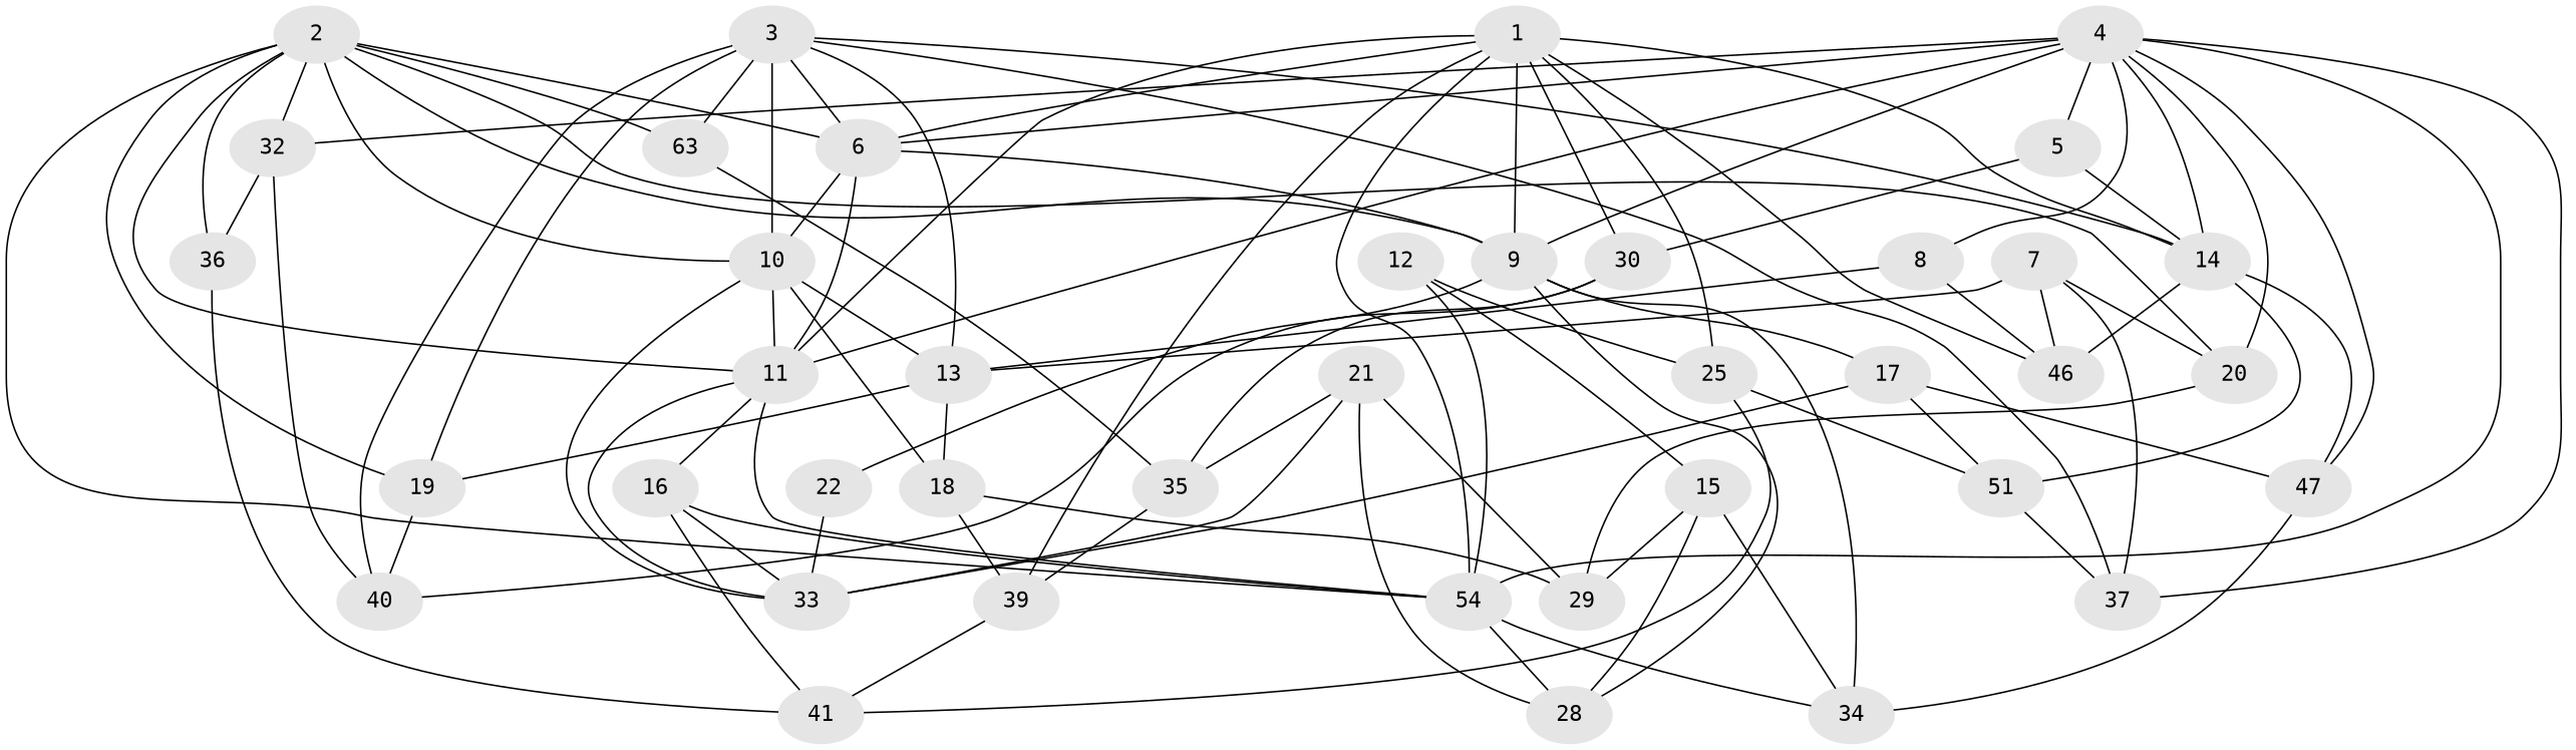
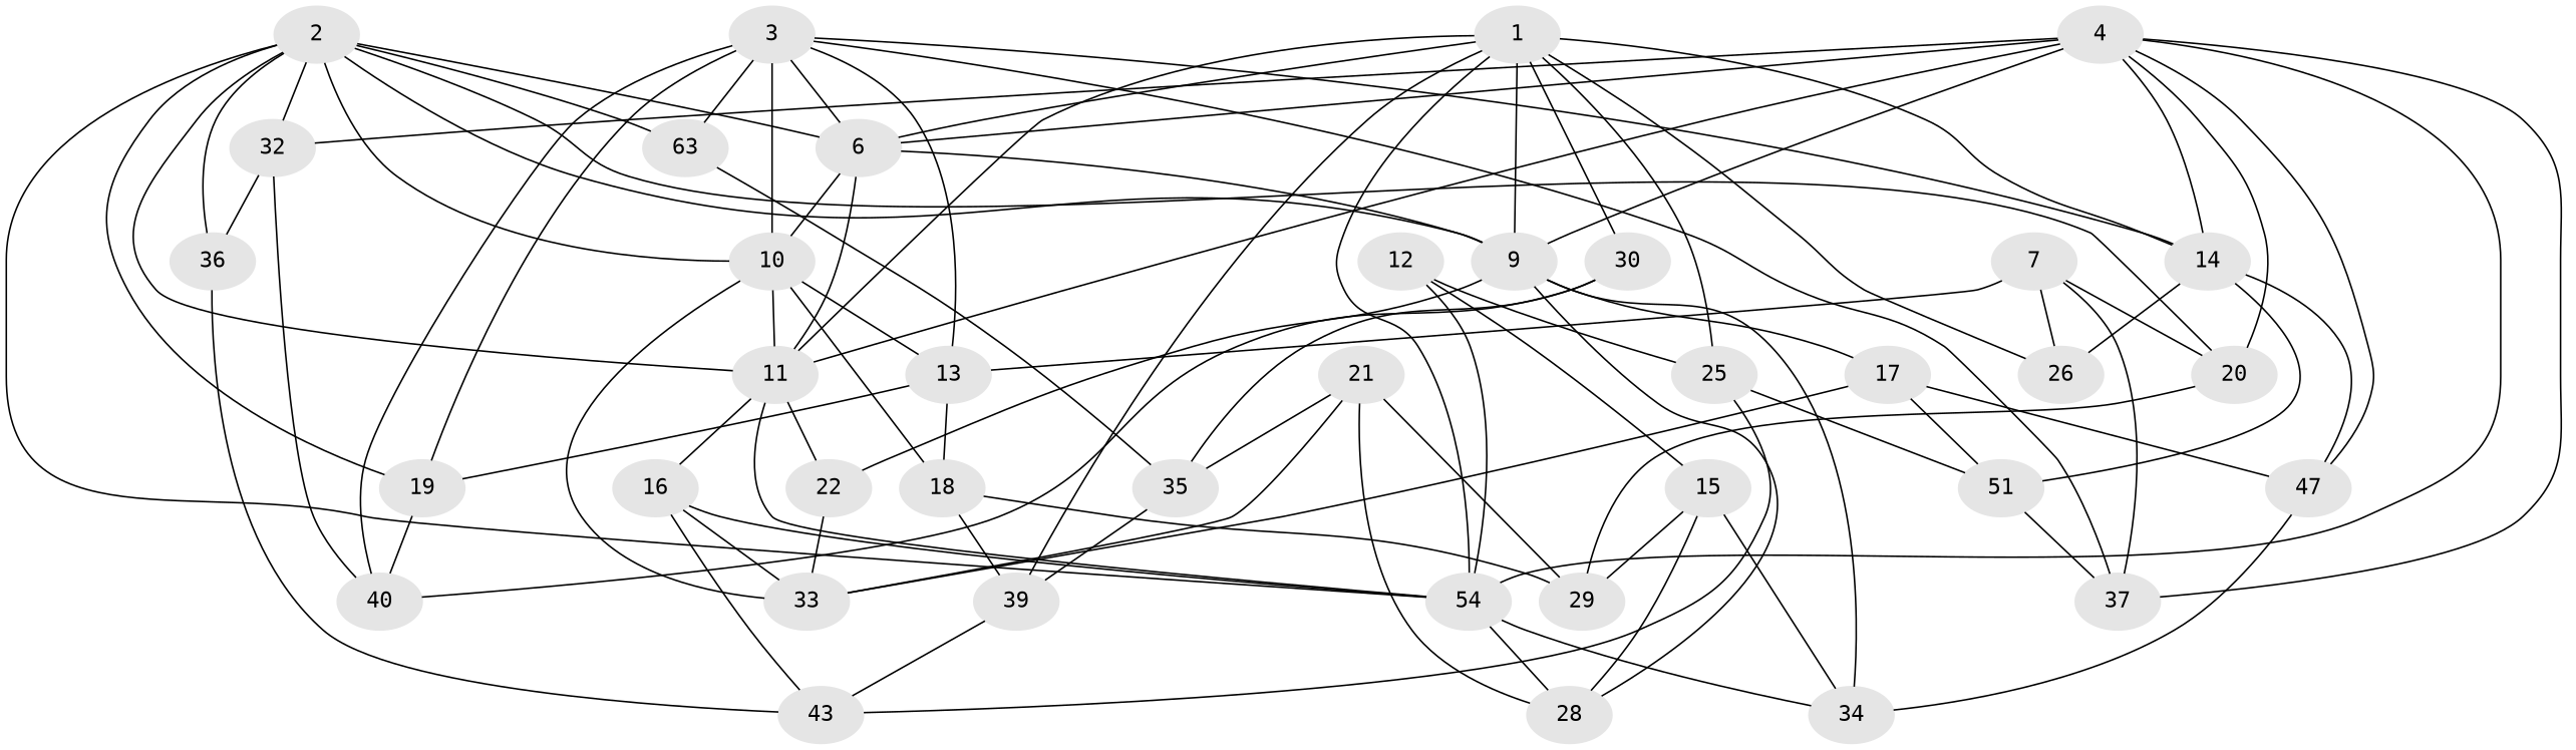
  graph {
    fontname="DejaVu Sans Mono"
    node [color=gray90 fontname="DejaVu Sans Mono" style=filled]
    edge [fontname="DejaVu Sans Mono" weight=1.0]
    1
    6
    9
    11
    14
    n6 [label=54]
    25
-   26 [label=46]
+   26
    30
    39
    10
    17
    22
    28
    34
    16
    13
    19
    18
    n20 [label=47]
    n21 [label=51]
-   41
+   41 [label=43]
    40
    35
    2
    20
    n27 [label=63]
    32
    36
    33
    29
    3
    37
    4
-   5
-   8
    7
    12
    15
    21
    1 -- 6
    1 -- 9 [weight=2.0]
    1 -- 11 [weight=2.0]
    1 -- 14
    1 -- n6
    1 -- 25
    1 -- 26
    1 -- 30
    1 -- 39
    6 -- 9 [weight=2.0]
    6 -- 11 [weight=2.0]
    6 -- 10 [weight=2.0]
    9 -- 17
    9 -- 22
    9 -- 28
    9 -- 34
    11 -- n6
-   11 -- 33
+   11 -- 22
    11 -- 16
    14 -- 26
    14 -- n20
    14 -- n21
    n6 -- 28
    n6 -- 34
    25 -- n21
    25 -- 41
    30 -- 40
    30 -- 35
    39 -- 41
    10 -- 11 [weight=2.0]
    10 -- 13
    10 -- 18
    10 -- 33
    17 -- n20
    17 -- n21
    17 -- 33
    22 -- 33
    16 -- n6
    16 -- 41
    16 -- 33
    13 -- 19
    13 -- 18
    19 -- 40
    18 -- 39
    18 -- 29
    n20 -- 34
    n21 -- 37
    35 -- 39
    2 -- 6
    2 -- 9
    2 -- 11
    2 -- n6
    2 -- 10
    2 -- 19
    2 -- 20
    2 -- n27 [weight=2.0]
    2 -- 32
    2 -- 36 [weight=2.0]
    20 -- 29
    n27 -- 35
    32 -- 40
    32 -- 36
    36 -- 41
    3 -- 6
    3 -- 14
    3 -- 10 [weight=2.0]
    3 -- 13
    3 -- 19
    3 -- 40
    3 -- n27
    3 -- 37
    4 -- 6
    4 -- 9
    4 -- 11 [weight=2.0]
    4 -- 14
    4 -- n6
    4 -- n20
    4 -- 20
    4 -- 32
    4 -- 37
-   4 -- 5
-   4 -- 8
-   5 -- 14 [weight=2.0]
-   5 -- 30
-   8 -- 26
-   8 -- 13 [weight=2.0]
    7 -- 26
    7 -- 13
    7 -- 20
    7 -- 37
    12 -- n6
    12 -- 25
    12 -- 15
    15 -- 28
    15 -- 34
    15 -- 29
    21 -- 28
    21 -- 35
    21 -- 33
    21 -- 29
  }
